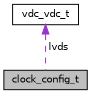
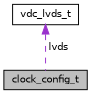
  digraph {
    node [color=black fontname=Helvetica fontsize=10 shape=record style=filled]
    n1 [fillcolor=grey75 fontcolor=black height=0.2 label=clock_config_t width=0.4]
-   n2 [fillcolor=white height=0.2 label=vdc_vdc_t width=0.4]
+   n2 [fillcolor=white height=0.2 label=vdc_lvds_t width=0.4]
    n2 -> n1 [color=darkorchid3 dir=back fontname=Helvetica fontsize=10 label=" lvds" labelfontname=Helvetica labelfontsize=10 style=dashed]
  }
